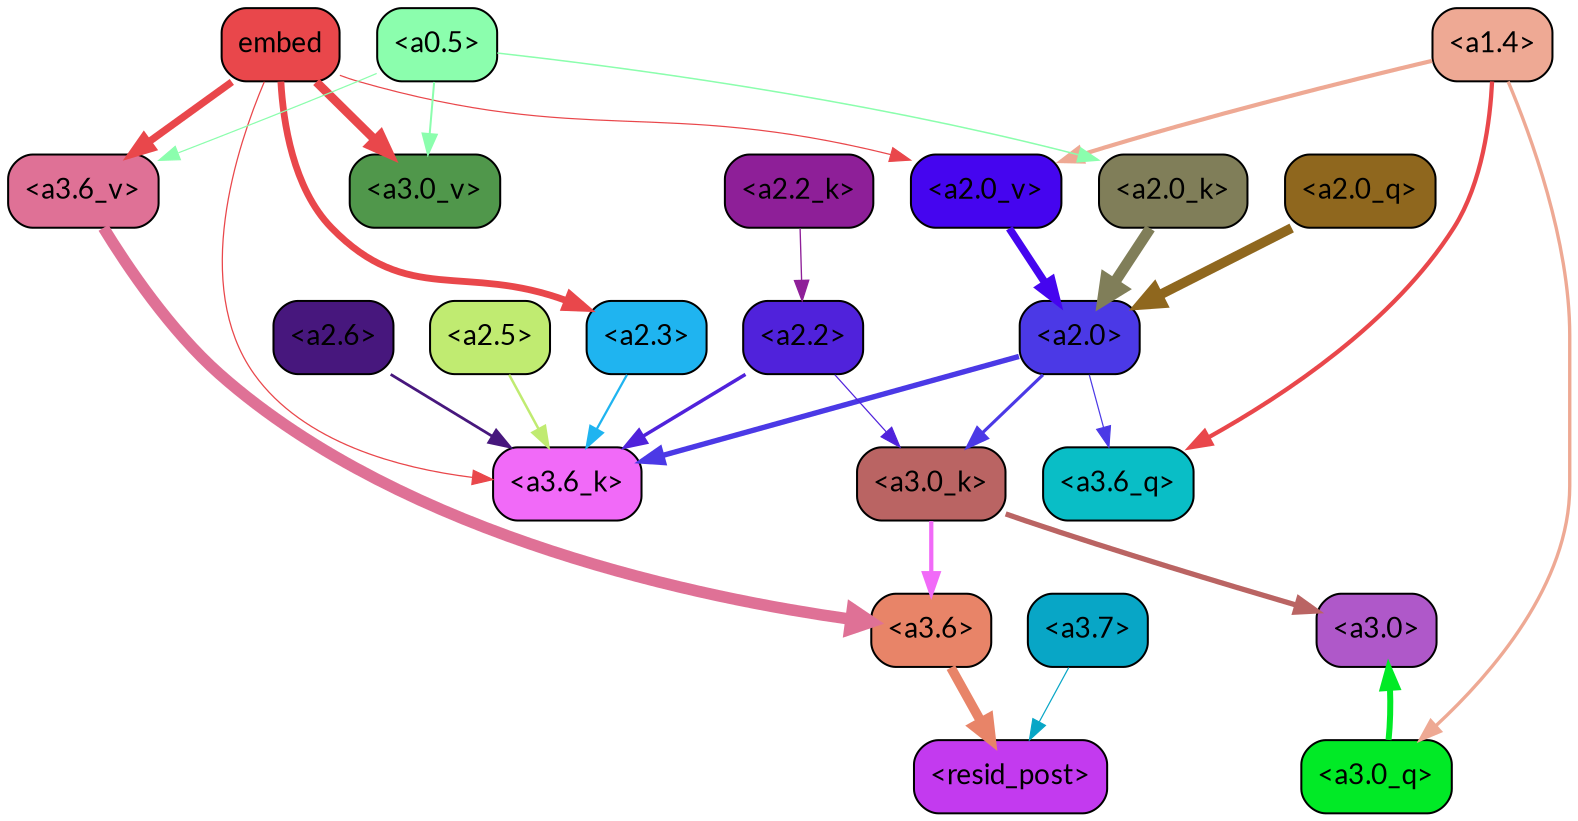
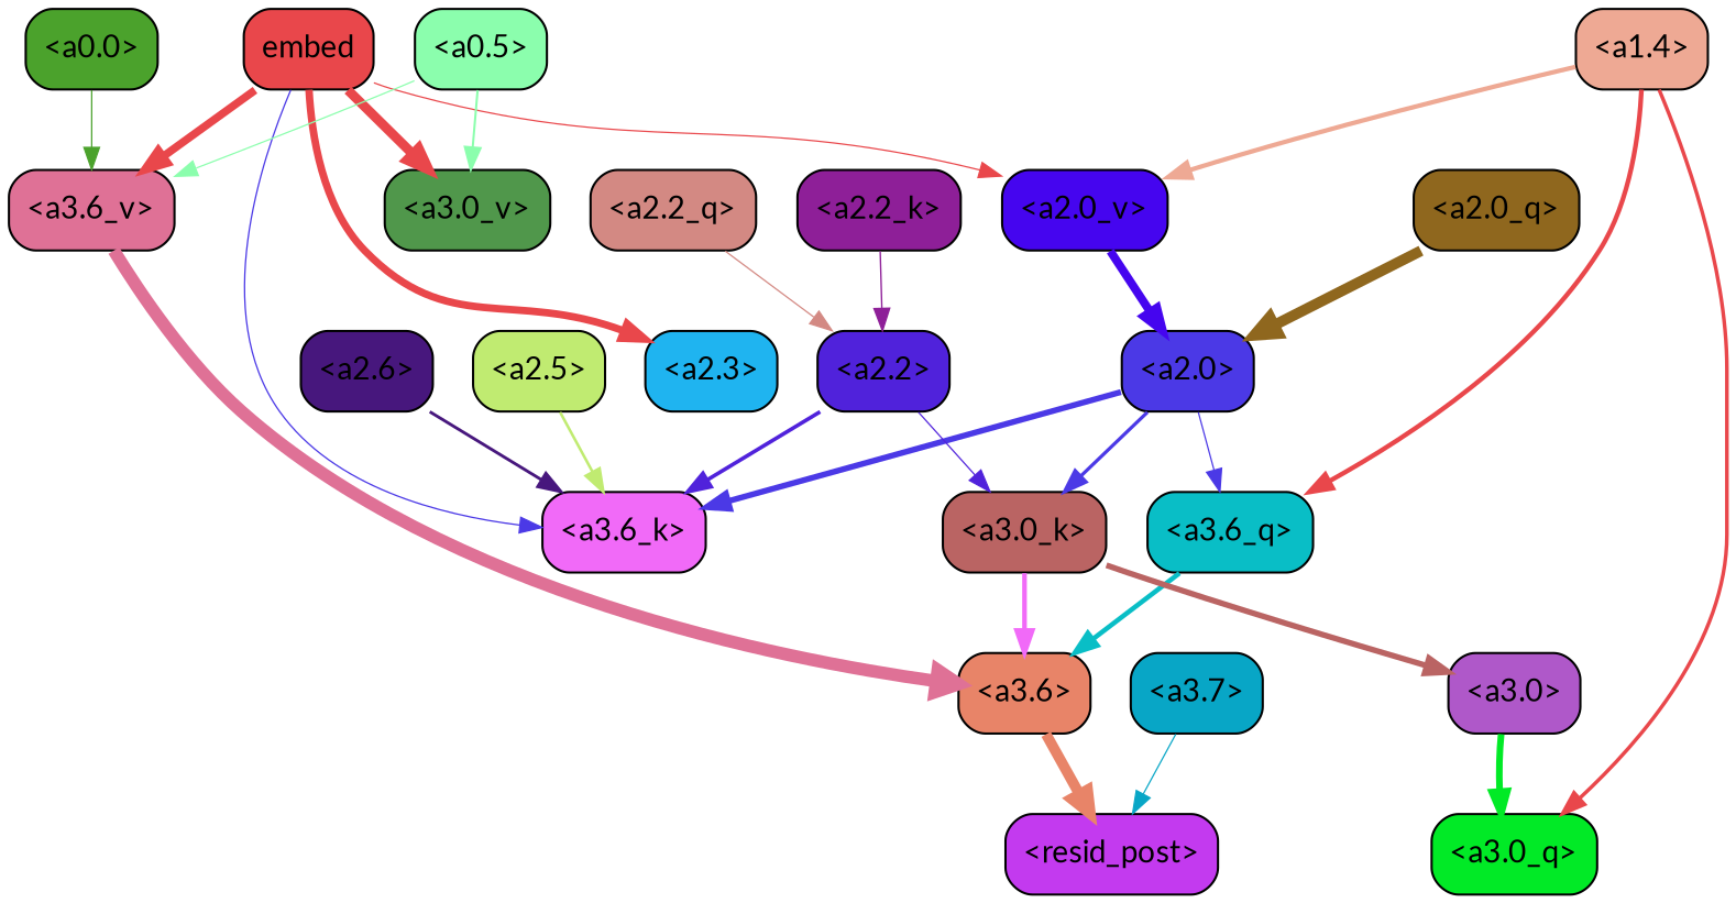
  strict digraph {
    fontname=Lato
    splines=true
    node [color=black fontname=Lato shape=box style="filled, rounded"]
    edge [color="#e9474b" fontname=Lato penwidth=0.6]
    "<a3.7>" [fillcolor="#08a6c6"]
    "<resid_post>" [fillcolor="#c33aef"]
    "<a3.6>" [fillcolor="#e88468"]
    "<a3.0>" [fillcolor="#af58c9"]
    "<a3.6_q>" [fillcolor="#09bec6"]
    "<a3.0_q>" [fillcolor="#01ea26"]
    "<a3.6_k>" [fillcolor="#f16af8"]
    "<a3.0_k>" [fillcolor="#ba6463"]
    "<a3.6_v>" [fillcolor="#df7196"]
    "<a3.0_v>" [fillcolor="#50974b"]
    "<a2.0>" [fillcolor="#4b39e6"]
    "<a1.4>" [fillcolor="#eea994"]
    "<a2.0_v>" [fillcolor="#4505ef"]
    "<a2.6>" [fillcolor="#47177d"]
    "<a2.5>" [fillcolor="#c0eb71"]
    "<a2.3>" [fillcolor="#1fb4f0"]
    "<a2.2>" [fillcolor="#5022db"]
    embed [fillcolor="#e9474b"]
-   "<a2.0_k>" [fillcolor="#807e59"]
    "<a0.5>" [fillcolor="#8bfead"]
+   "<a0.0>" [fillcolor="#4ba22c"]
+   "<a2.2_q>" [fillcolor="#d38983"]
    "<a2.0_q>" [fillcolor="#8f671e"]
    "<a2.2_k>" [fillcolor="#8e1f98"]
    "<a3.7>" -> "<resid_post>" [color="#08a6c6"]
    "<a3.6>" -> "<resid_post>" [color="#e88468" penwidth=4.748674273490906]
-   "<a3.0_q>" -> "<a3.0>" [color="#01ea26" penwidth=2.95696559548378]
+   "<a3.6_q>" -> "<a3.6>" [color="#09bec6" penwidth=2.1656854450702667]
+   "<a3.0>" -> "<a3.0_q>" [color="#01ea26" penwidth=2.95696559548378]
    "<a3.0_k>" -> "<a3.6>" [color="#f16af8" penwidth=2.086437076330185]
    "<a3.0_k>" -> "<a3.0>" [color="#ba6463" penwidth=2.5988530814647675]
    "<a3.6_v>" -> "<a3.6>" [color="#df7196" penwidth=5.669987380504608]
    "<a2.0>" -> "<a3.6_q>" [color="#4b39e6"]
    "<a2.0>" -> "<a3.6_k>" [color="#4b39e6" penwidth=2.6423546075820923]
    "<a2.0>" -> "<a3.0_k>" [color="#4b39e6" penwidth=1.5482127666473389]
    "<a1.4>" -> "<a3.6_q>" [penwidth=2.1035547256469727]
-   "<a1.4>" -> "<a3.0_q>" [color="#eea994" penwidth=1.6541699171066284]
+   "<a1.4>" -> "<a3.0_q>" [penwidth=1.6541699171066284]
    "<a1.4>" -> "<a2.0_v>" [color="#eea994" penwidth=2.048949420452118]
    "<a2.0_v>" -> "<a2.0>" [color="#4505ef" penwidth=3.76983106136322]
    "<a2.6>" -> "<a3.6_k>" [color="#47177d" penwidth=1.3718644380569458]
    "<a2.5>" -> "<a3.6_k>" [color="#c0eb71" penwidth=1.231603980064392]
-   "<a2.3>" -> "<a3.6_k>" [color="#1fb4f0" penwidth=1.1117559671401978]
    "<a2.2>" -> "<a3.6_k>" [color="#5022db" penwidth=1.7315057516098022]
    "<a2.2>" -> "<a3.0_k>" [color="#5022db"]
-   embed -> "<a3.6_k>" [penwidth=0.6229734420776367]
+   embed -> "<a3.6_k>" [color="#4b39e6" penwidth=0.6229734420776367]
    embed -> "<a3.6_v>" [penwidth=3.56406831741333]
    embed -> "<a3.0_v>" [penwidth=4.293717980384827]
    embed -> "<a2.0_v>"
    embed -> "<a2.3>" [penwidth=3.348647713661194]
-   "<a2.0_k>" -> "<a2.0>" [color="#807e59" penwidth=5.364346981048584]
    "<a0.5>" -> "<a3.6_v>" [color="#8bfead"]
    "<a0.5>" -> "<a3.0_v>" [color="#8bfead" penwidth=0.9916514158248901]
-   "<a0.5>" -> "<a2.0_k>" [color="#8bfead" penwidth=0.7479127645492554]
+   "<a0.0>" -> "<a3.6_v>" [color="#4ba22c"]
+   "<a2.2_q>" -> "<a2.2>" [color="#d38983" penwidth=0.6068362593650818]
    "<a2.0_q>" -> "<a2.0>" [color="#8f671e" penwidth=4.801594913005829]
    "<a2.2_k>" -> "<a2.2>" [color="#8e1f98" penwidth=0.6648573875427246]
  }
